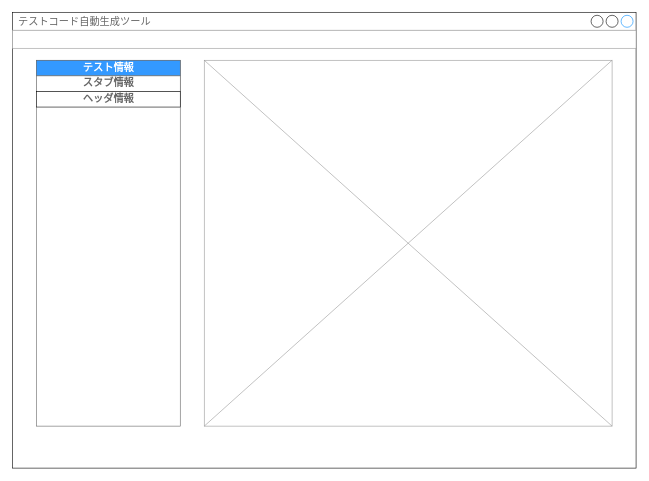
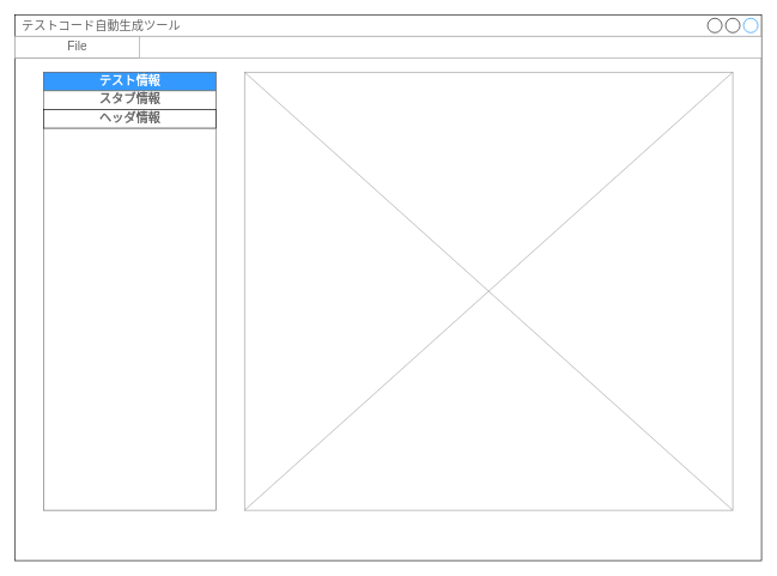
  <mxCell id="0" />
  <mxCell id="1" parent="0" />
  <mxCell id="2" value="テストコード自動生成ツール" style="strokeWidth=1;shadow=0;dashed=0;align=center;html=1;shape=mxgraph.mockup.containers.window;align=left;verticalAlign=top;spacingLeft=8;strokeColor2=#008cff;strokeColor3=#c4c4c4;fontColor=#666666;mainText=;fontSize=17;labelBackgroundColor=none;" vertex="1" parent="1"><mxGeometry x="20" y="20" width="1040" height="760" as="geometry" /></mxCell>
  <mxCell id="3" value="" style="strokeWidth=1;shadow=0;dashed=0;align=center;html=1;shape=mxgraph.mockup.containers.rrect;rSize=0;strokeColor=#666666;" vertex="1" parent="1"><mxGeometry x="60" y="100" width="240" height="610" as="geometry" /></mxCell>
  <mxCell id="4" value="テスト情報" style="strokeColor=inherit;fillColor=#3399FF;gradientColor=none;strokeWidth=1;shadow=0;dashed=0;align=center;html=1;shape=mxgraph.mockup.containers.rrect;rSize=0;fontSize=17;fontColor=#FFFFFF;fontStyle=1;resizeWidth=1;" vertex="1" parent="3"><mxGeometry width="240" height="26" relative="1" as="geometry" /></mxCell>
  <mxCell id="5" value="スタブ情報" style="strokeColor=inherit;fillColor=inherit;gradientColor=inherit;strokeWidth=1;shadow=0;dashed=0;align=center;html=1;shape=mxgraph.mockup.containers.rrect;rSize=0;fontSize=17;fontColor=#666666;fontStyle=1;resizeWidth=1;" vertex="1" parent="3"><mxGeometry width="240" height="26" relative="1" as="geometry"><mxPoint y="26" as="offset" /></mxGeometry></mxCell>
  <mxCell id="6" value="ヘッダ情報" style="strokeWidth=1;shadow=0;dashed=0;align=center;html=1;shape=mxgraph.mockup.containers.rrect;rSize=0;fontSize=17;fontColor=#666666;fontStyle=1;fillColor=#FFFFFF;strokeColor=#000000;resizeWidth=1;gradientColor=#ffffff;" vertex="1" parent="3"><mxGeometry width="240" height="26" relative="1" as="geometry"><mxPoint y="52" as="offset" /></mxGeometry></mxCell>
  <mxCell id="7" value="" style="verticalLabelPosition=bottom;shadow=0;dashed=0;align=center;html=1;verticalAlign=top;strokeWidth=1;shape=mxgraph.mockup.graphics.simpleIcon;strokeColor=#999999;" vertex="1" parent="1"><mxGeometry x="340" y="100" width="680" height="610" as="geometry" /></mxCell>
  <mxCell id="8" value="" style="strokeWidth=1;shadow=0;dashed=0;align=center;html=1;shape=mxgraph.mockup.forms.rrect;rSize=0;strokeColor=#999999;" vertex="1" parent="1"><mxGeometry x="20" y="50" width="1040" height="30" as="geometry" /></mxCell>
+ <mxCell id="9" value="File" style="strokeColor=inherit;fillColor=inherit;gradientColor=inherit;strokeWidth=1;shadow=0;dashed=0;align=center;html=1;shape=mxgraph.mockup.forms.rrect;rSize=0;fontSize=17;fontColor=#666666;" vertex="1" parent="8"><mxGeometry width="173.333" height="30" as="geometry" /></mxCell>
